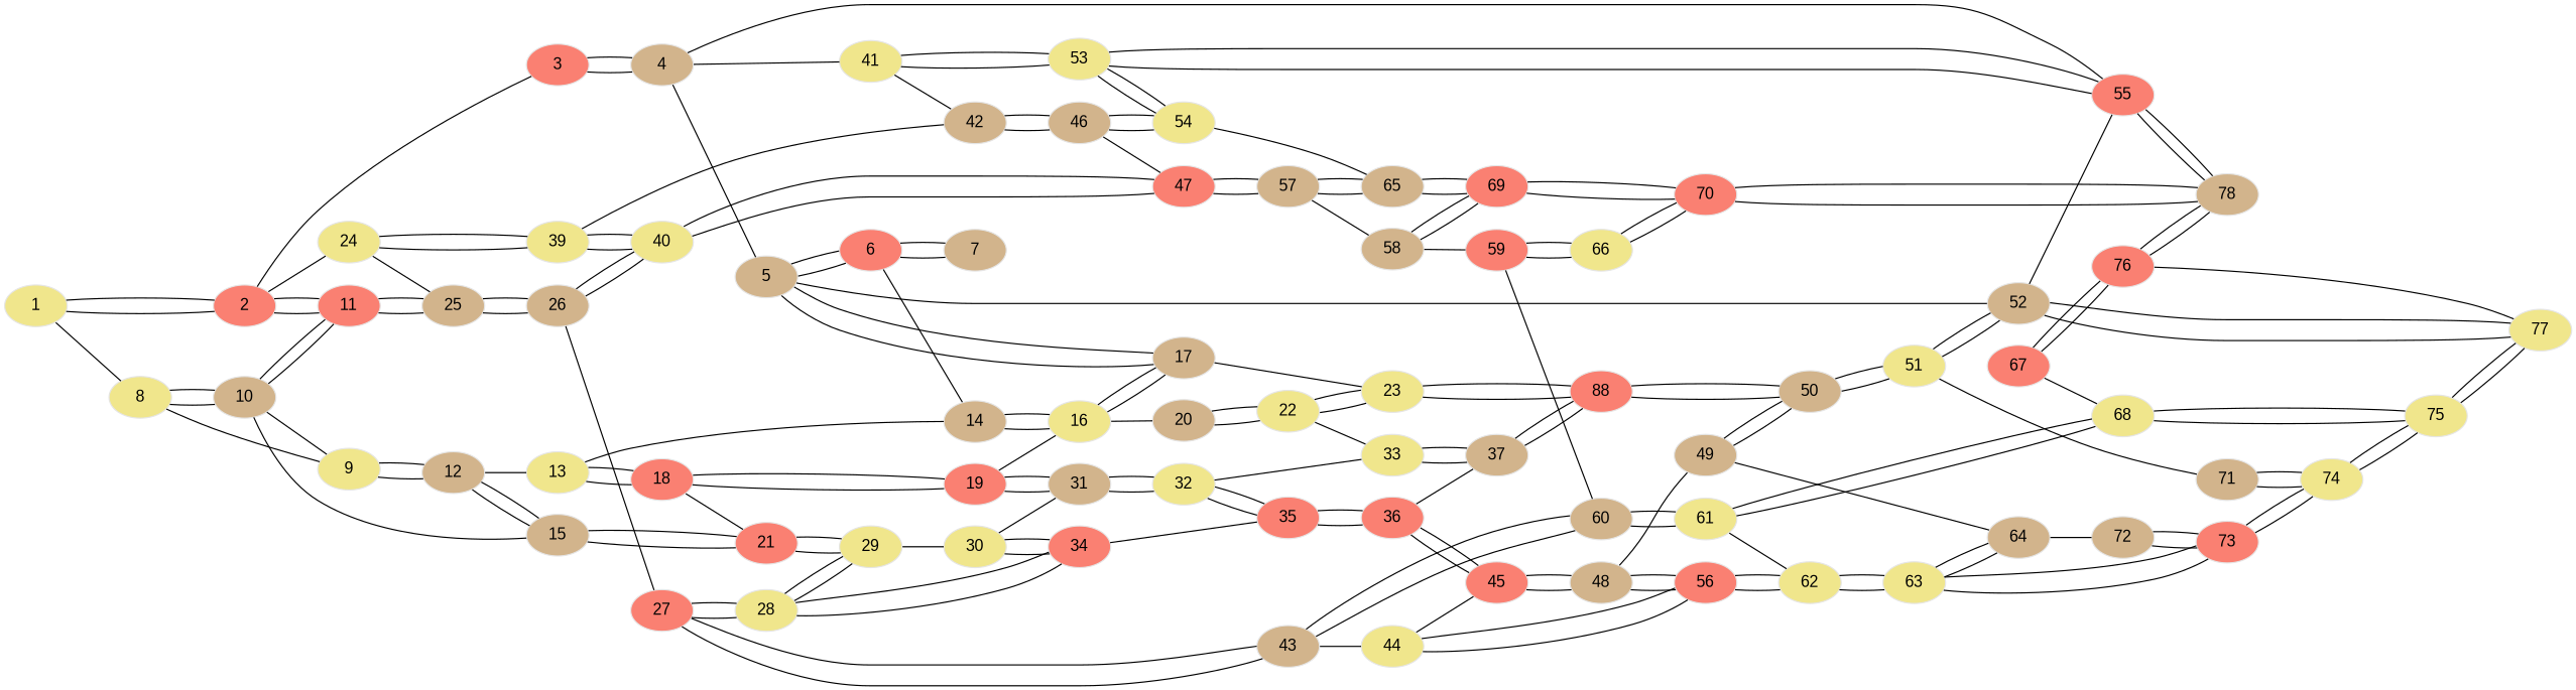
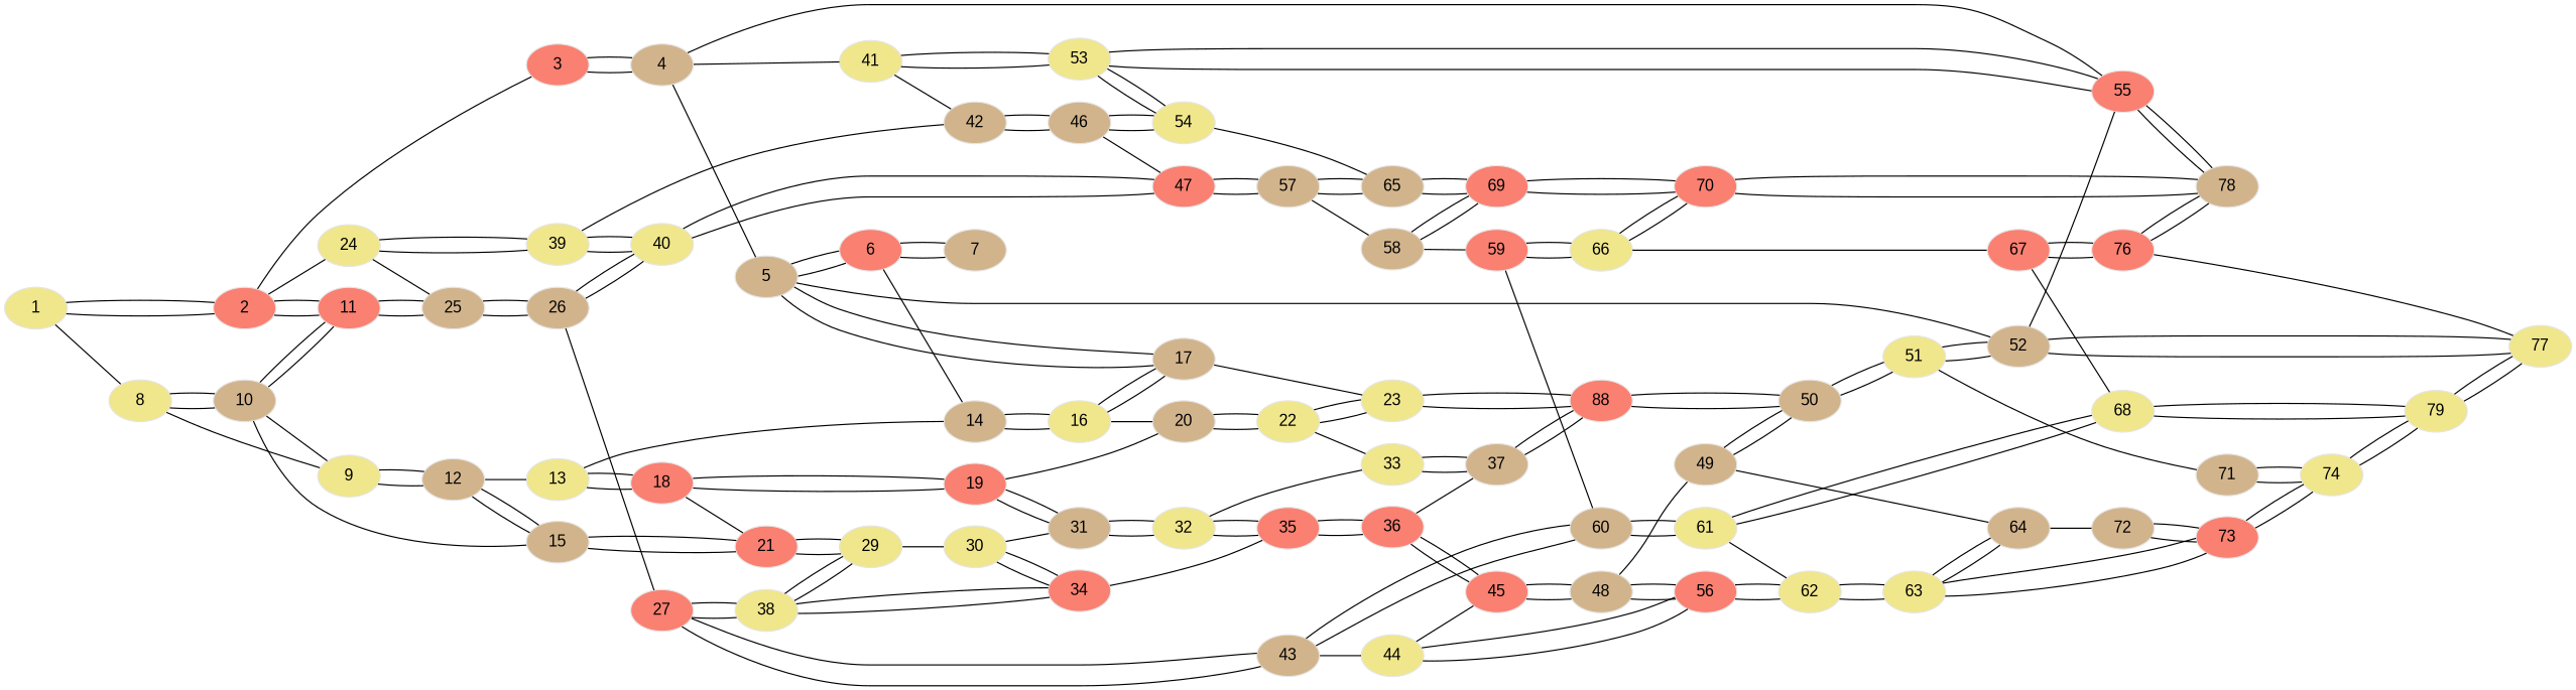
  graph {
    fontname="Liberation Sans"
    rankdir=LR
    node [color=gray90 fillcolor=khaki fontname="Liberation Sans" style=filled]
    edge [fontname="Liberation Sans"]
    2 [fillcolor=salmon]
    1
    8
    3 [fillcolor=salmon]
    11 [fillcolor=salmon]
    24
    9
    10 [fillcolor=tan]
    4 [fillcolor=tan]
    25 [fillcolor=tan]
    5 [fillcolor=tan]
    41
    55 [fillcolor=salmon]
    39
    6 [fillcolor=salmon]
    17 [fillcolor=tan]
    52 [fillcolor=tan]
    42 [fillcolor=tan]
    53
    78 [fillcolor=tan]
    7 [fillcolor=tan]
    14 [fillcolor=tan]
    23
    77
    16
    12 [fillcolor=tan]
    15 [fillcolor=tan]
    13
    21 [fillcolor=salmon]
    26 [fillcolor=tan]
    18 [fillcolor=salmon]
    19 [fillcolor=salmon]
    20 [fillcolor=tan]
    29
    22
    n36 [fillcolor=salmon label=88]
    31 [fillcolor=tan]
    32
    33
    30
    37 [fillcolor=tan]
    50 [fillcolor=tan]
    40
    27 [fillcolor=salmon]
-   28
+   28 [label=38]
    43 [fillcolor=tan]
    47 [fillcolor=salmon]
    34 [fillcolor=salmon]
    44
    60 [fillcolor=tan]
    35 [fillcolor=salmon]
    36 [fillcolor=salmon]
    45 [fillcolor=salmon]
    48 [fillcolor=tan]
    51
    46 [fillcolor=tan]
    57 [fillcolor=tan]
    54
    56 [fillcolor=salmon]
    61
    62
    49 [fillcolor=tan]
    65 [fillcolor=tan]
    58 [fillcolor=tan]
    64 [fillcolor=tan]
    72 [fillcolor=tan]
    71 [fillcolor=tan]
    74
    69 [fillcolor=salmon]
    63
    59 [fillcolor=salmon]
    66
    70 [fillcolor=salmon]
    67 [fillcolor=salmon]
    68
-   75
+   75 [label=79]
    73 [fillcolor=salmon]
    76 [fillcolor=salmon]
    2 -- 3
    2 -- 11
    2 -- 11
    2 -- 24
    1 -- 2
    1 -- 2
    1 -- 8
    8 -- 9
    8 -- 10
    8 -- 10
    3 -- 4
    3 -- 4
    11 -- 25
    11 -- 25
    24 -- 25
    24 -- 39
    24 -- 39
    9 -- 12
    9 -- 12
    10 -- 11
    10 -- 11
    10 -- 9
    10 -- 15
    4 -- 5
    4 -- 41
    4 -- 55
    25 -- 26
    25 -- 26
    5 -- 6
    5 -- 6
    5 -- 17
    5 -- 17
    5 -- 52
    41 -- 42
    41 -- 53
    41 -- 53
    55 -- 78
    55 -- 78
    39 -- 42
    39 -- 40
    39 -- 40
    6 -- 7
    6 -- 7
    6 -- 14
    17 -- 23
    52 -- 55
    52 -- 77
    52 -- 77
    42 -- 46
    42 -- 46
    53 -- 55
    53 -- 55
    53 -- 54
    53 -- 54
    14 -- 16
    14 -- 16
    23 -- n36
    23 -- n36
    16 -- 17
    16 -- 17
    16 -- 20
    12 -- 15
    12 -- 15
    12 -- 13
    15 -- 21
    15 -- 21
    13 -- 14
    13 -- 18
    13 -- 18
    21 -- 29
    21 -- 29
    26 -- 40
    26 -- 40
    26 -- 27
    18 -- 21
    18 -- 19
    18 -- 19
-   19 -- 16
+   19 -- 20
    19 -- 31
    19 -- 31
    20 -- 22
    20 -- 22
    29 -- 30
    22 -- 23
    22 -- 23
    22 -- 33
    n36 -- 50
    n36 -- 50
    31 -- 32
    31 -- 32
    32 -- 33
    32 -- 35
    32 -- 35
    33 -- 37
    33 -- 37
    30 -- 31
    30 -- 34
    30 -- 34
    37 -- n36
    37 -- n36
    50 -- 51
    50 -- 51
    40 -- 47
    40 -- 47
    27 -- 28
    27 -- 28
    27 -- 43
    27 -- 43
    28 -- 29
    28 -- 29
    28 -- 34
    28 -- 34
    43 -- 44
    43 -- 60
    43 -- 60
    47 -- 57
    47 -- 57
    34 -- 35
    44 -- 45
    44 -- 56
    44 -- 56
    60 -- 61
    60 -- 61
    35 -- 36
    35 -- 36
    36 -- 37
    36 -- 45
    36 -- 45
    45 -- 48
    45 -- 48
    48 -- 56
    48 -- 56
    48 -- 49
    51 -- 52
    51 -- 52
    51 -- 71
    46 -- 47
    46 -- 54
    46 -- 54
    57 -- 65
    57 -- 65
    57 -- 58
    54 -- 65
    56 -- 62
    56 -- 62
    61 -- 62
    61 -- 68
    61 -- 68
    62 -- 63
    62 -- 63
    49 -- 50
    49 -- 50
    49 -- 64
    65 -- 69
    65 -- 69
    58 -- 69
    58 -- 69
    58 -- 59
    64 -- 72
    72 -- 73
    72 -- 73
    71 -- 74
    71 -- 74
    74 -- 75
    74 -- 75
    69 -- 70
    69 -- 70
    63 -- 64
    63 -- 64
    63 -- 73
    63 -- 73
    59 -- 60
    59 -- 66
    59 -- 66
    66 -- 70
    66 -- 70
+   66 -- 67
    70 -- 78
    70 -- 78
    67 -- 68
    67 -- 76
    67 -- 76
    68 -- 75
    68 -- 75
    75 -- 77
    75 -- 77
    73 -- 74
    73 -- 74
    76 -- 78
    76 -- 78
    76 -- 77
  }
